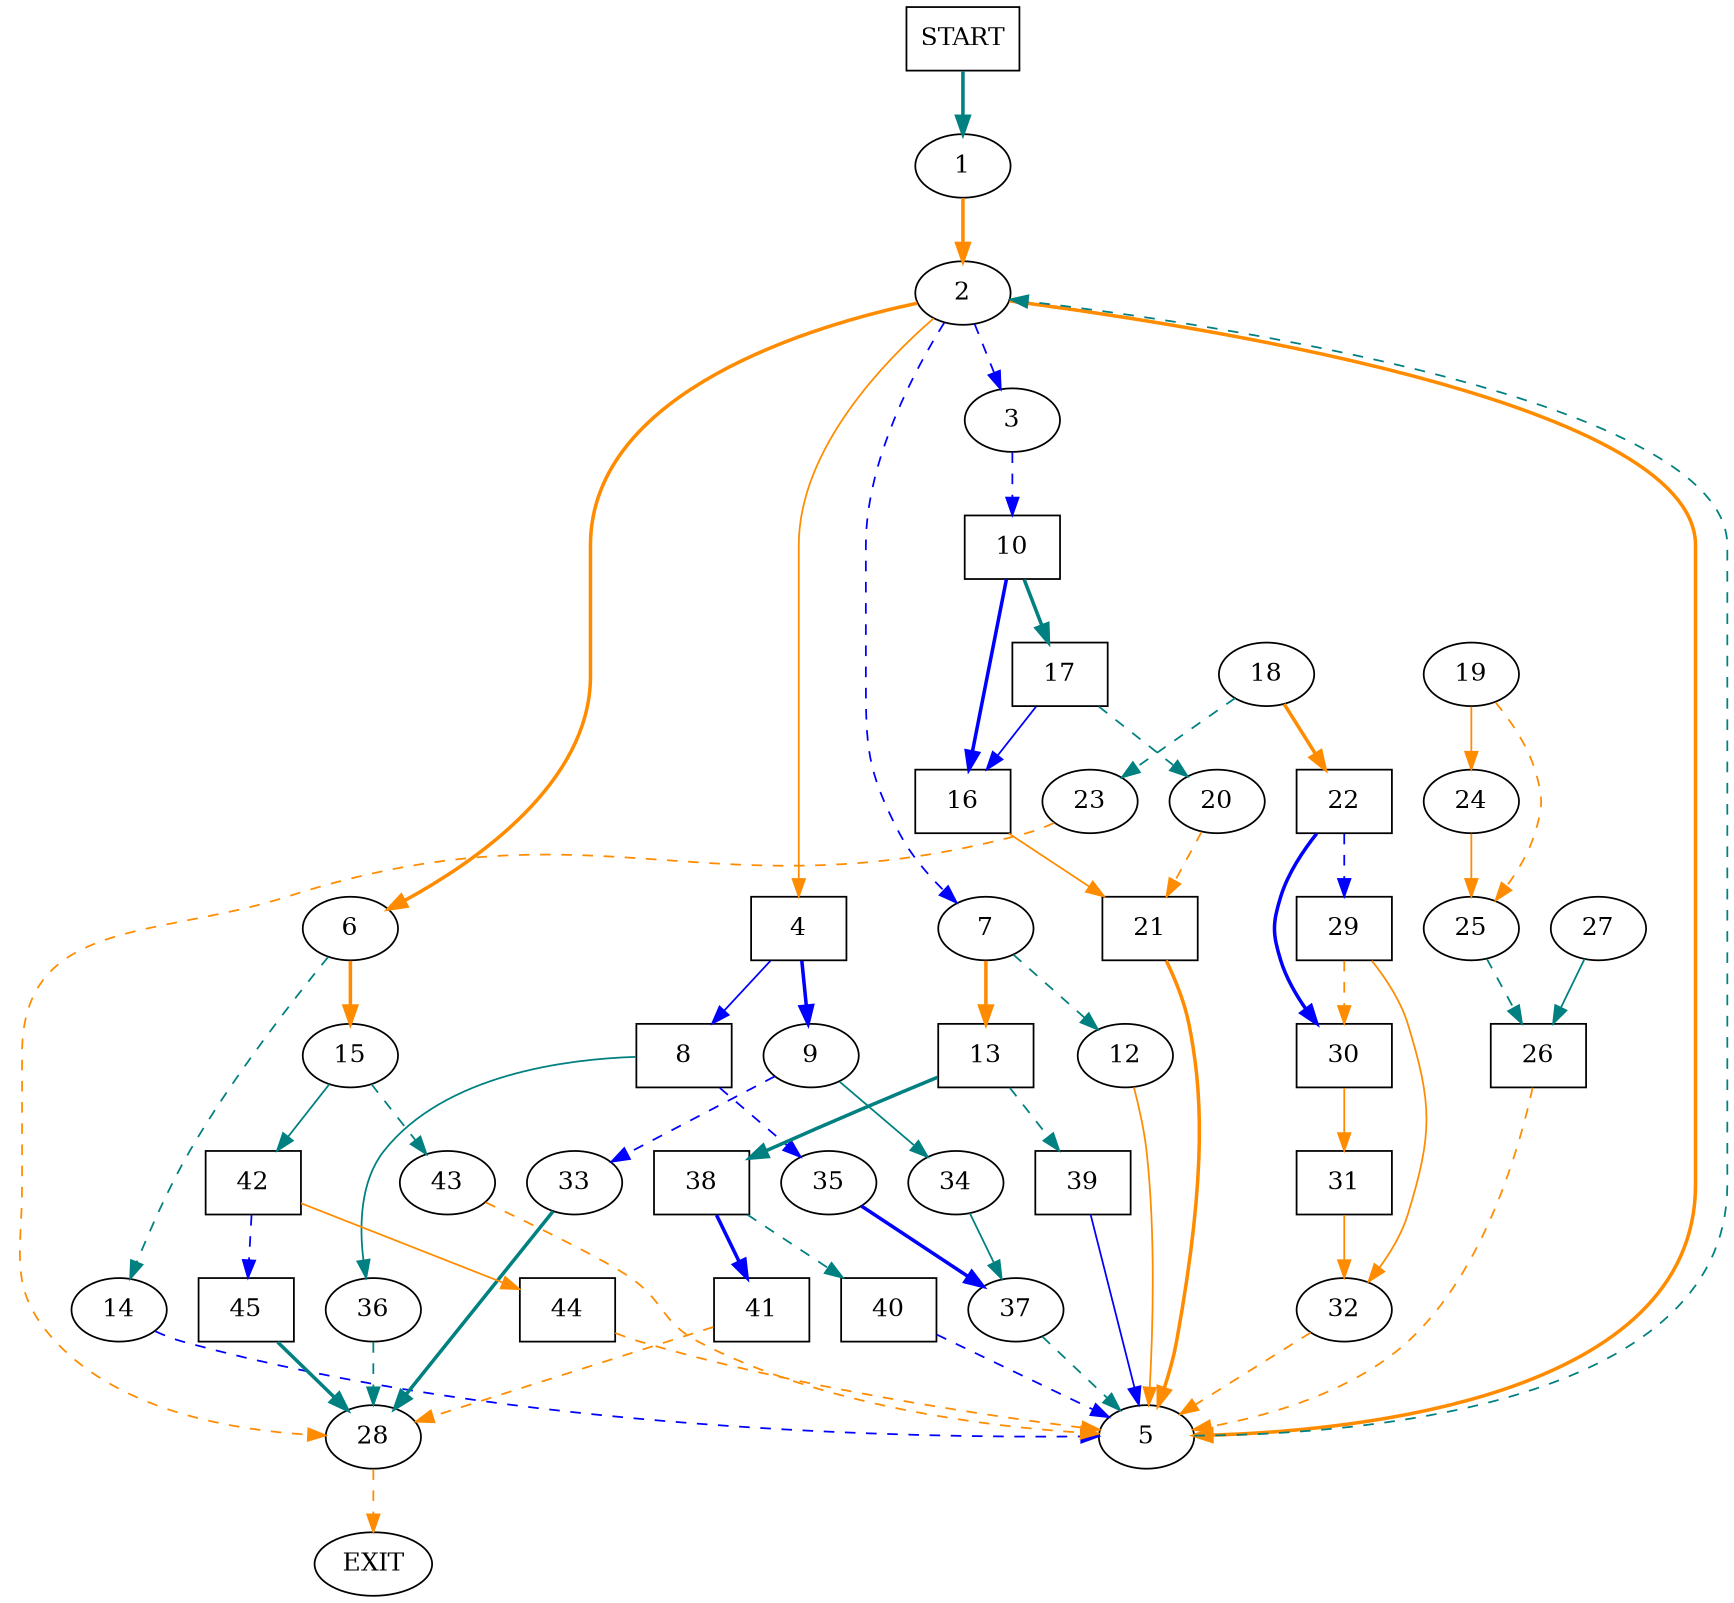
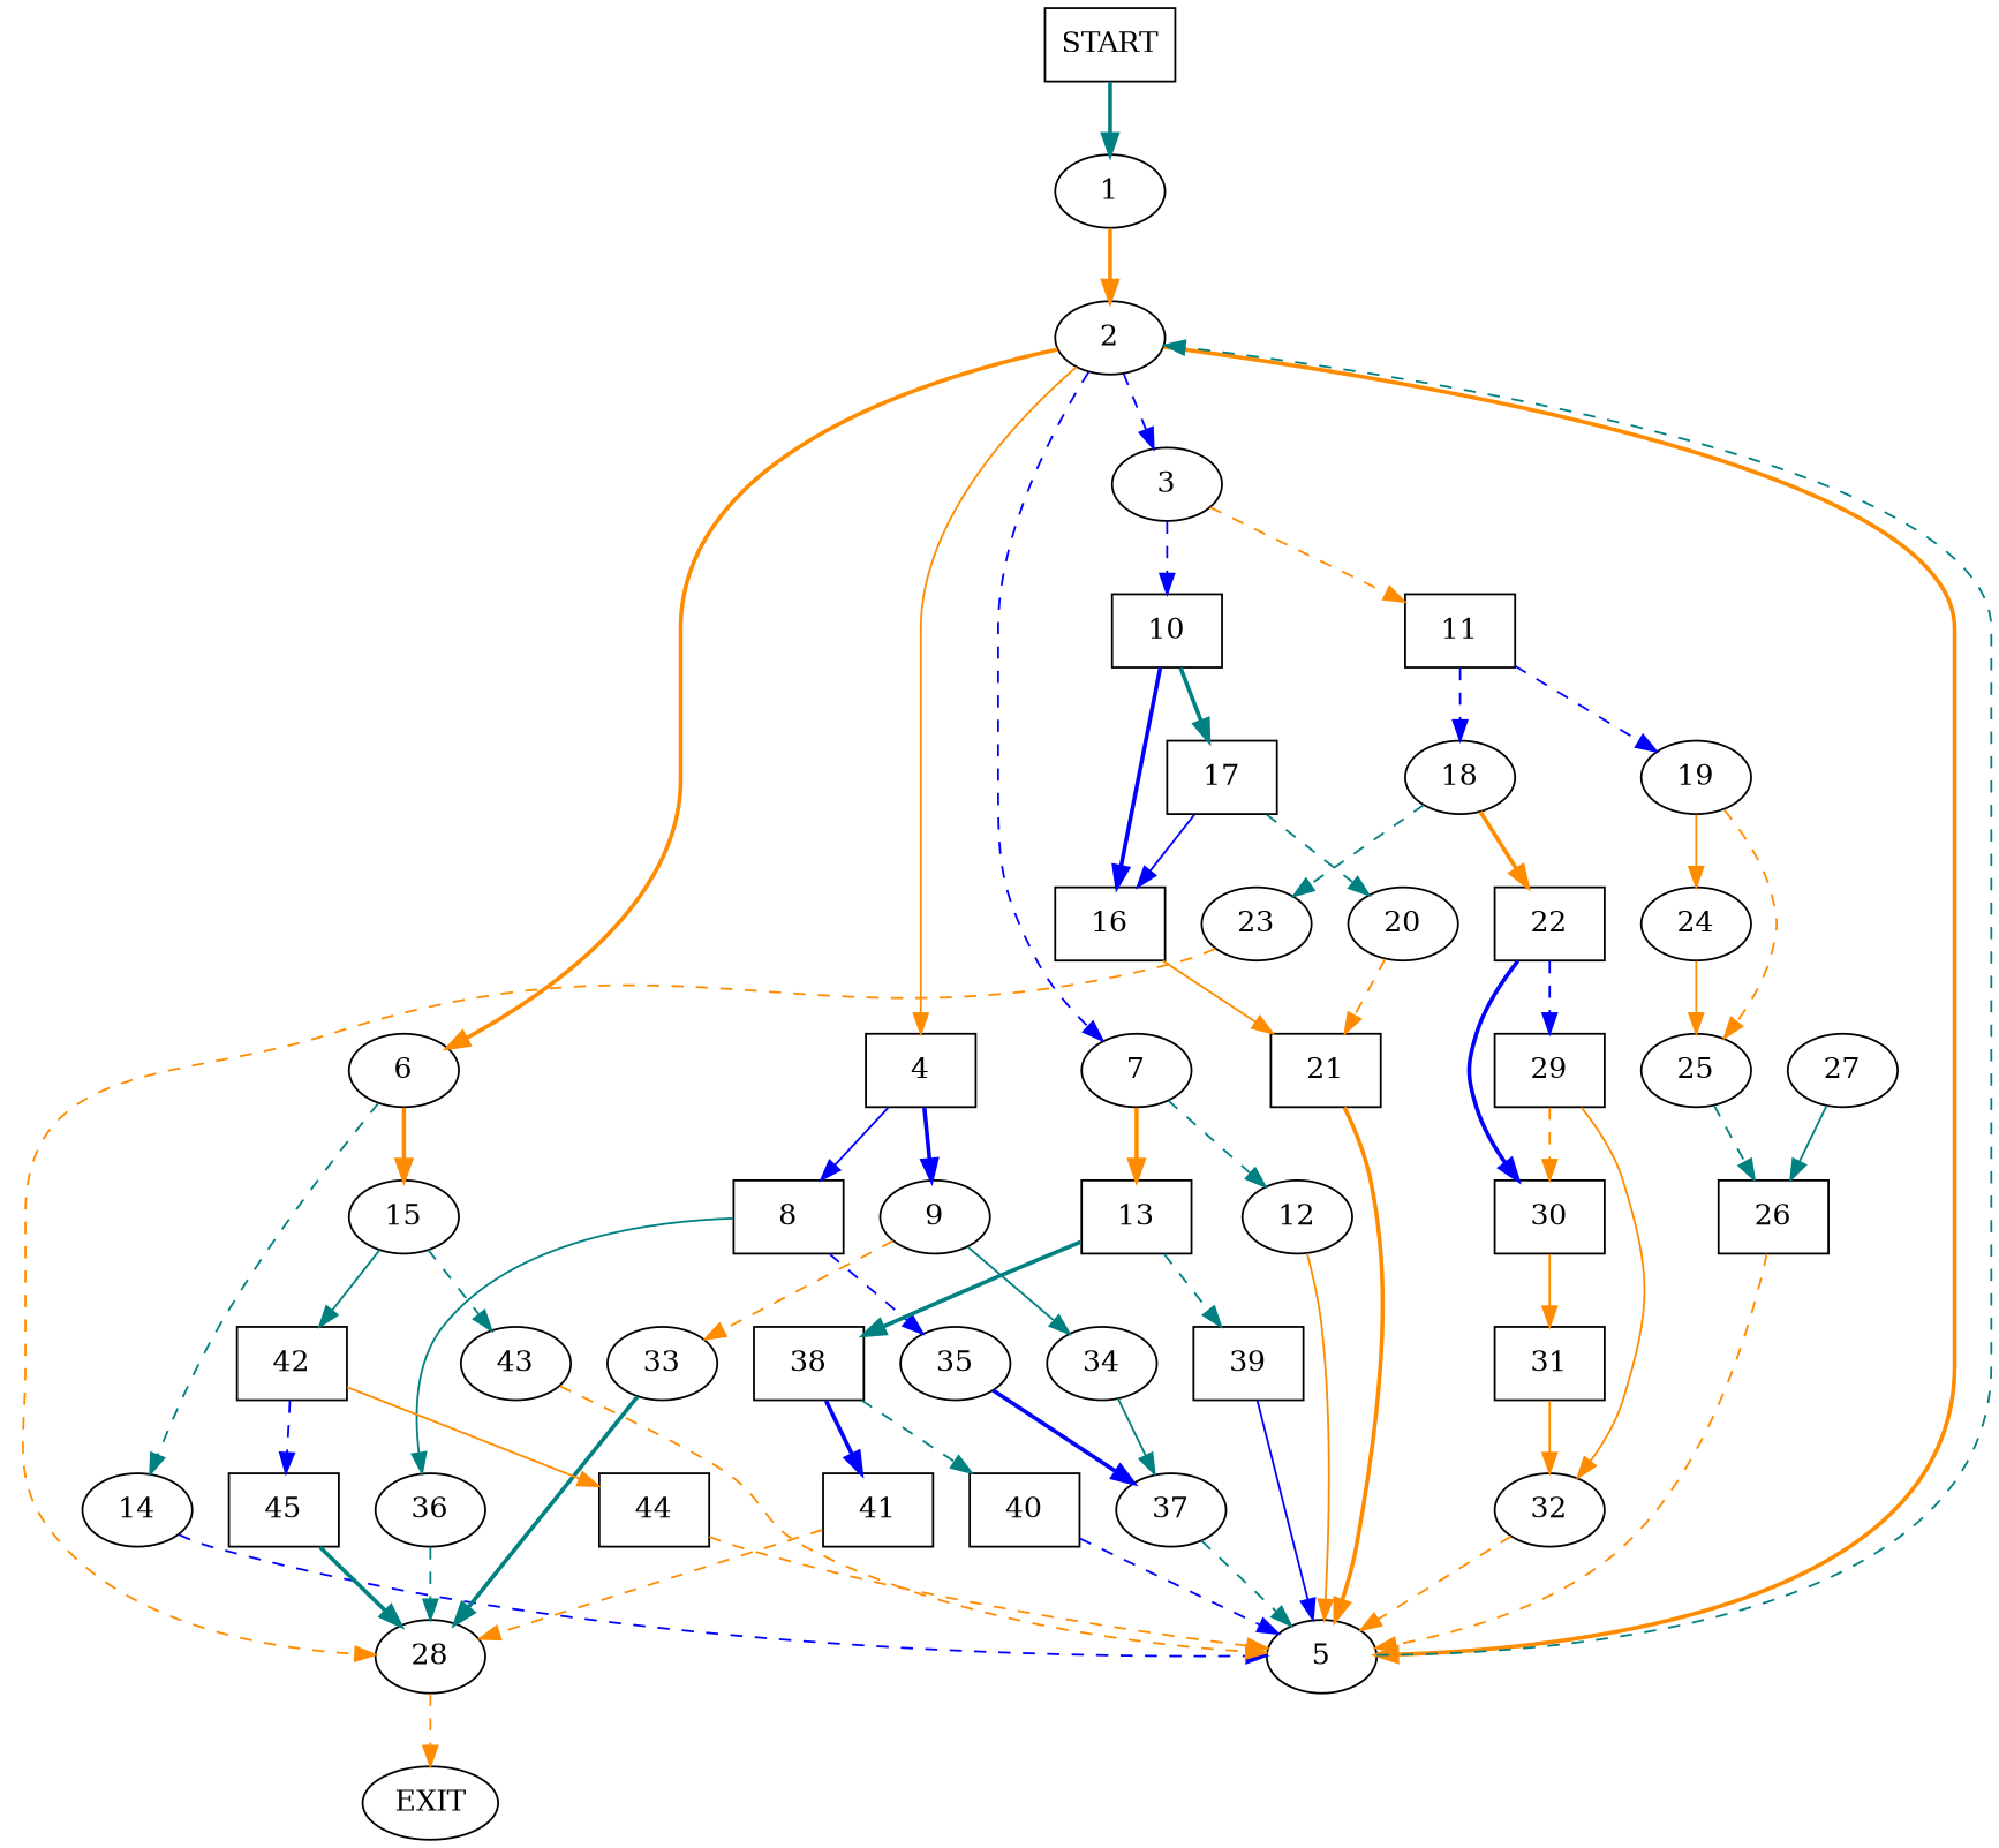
  digraph {
    node [shape=ellipse]
    edge [color=darkorange style=dashed]
    n1 [label=START shape=box]
    1
    2
    n4 [label=EXIT]
    3
    4 [shape=box]
    5
    6
    7
    10 [shape=box]
+   11 [shape=box]
    8 [shape=box]
    9
    14
    15
    12
    13 [shape=box]
    16 [shape=box]
    17 [shape=box]
    18
    19
    35
    36
    33
    34
    42 [shape=box]
    43
    38 [shape=box]
    39 [shape=box]
    37
    28
    21 [shape=box]
    20
    22 [shape=box]
    23
    24
    25
    40 [shape=box]
    41 [shape=box]
    44 [shape=box]
    45 [shape=box]
    29 [shape=box]
    30 [shape=box]
    26 [shape=box]
    32
    31 [shape=box]
    27
    n1 -> 1 [color=teal style=bold]
    1 -> 2 [style=bold]
    2 -> 3 [color=blue]
    2 -> 4 [style=solid]
    2 -> 5 [style=bold]
    2 -> 6 [style=bold]
    2 -> 7 [color=blue]
    3 -> 10 [color=blue]
+   3 -> 11
    4 -> 8 [color=blue style=solid]
    4 -> 9 [color=blue style=bold]
    5 -> 2 [color=teal]
    6 -> 14 [color=teal]
    6 -> 15 [style=bold]
    7 -> 12 [color=teal]
    7 -> 13 [style=bold]
    10 -> 16 [color=blue style=bold]
    10 -> 17 [color=teal style=bold]
+   11 -> 18 [color=blue]
+   11 -> 19 [color=blue]
    8 -> 35 [color=blue]
    8 -> 36 [color=teal style=solid]
-   9 -> 33 [color=blue]
+   9 -> 33
    9 -> 34 [color=teal style=solid]
    14 -> 5 [color=blue]
    15 -> 42 [color=teal style=solid]
    15 -> 43 [color=teal]
    12 -> 5 [style=solid]
    13 -> 38 [color=teal style=bold]
    13 -> 39 [color=teal]
    16 -> 21 [style=solid]
    17 -> 16 [color=blue style=solid]
    17 -> 20 [color=teal]
    18 -> 22 [style=bold]
    18 -> 23 [color=teal]
    19 -> 24 [style=solid]
    19 -> 25
    35 -> 37 [color=blue style=bold]
    36 -> 28 [color=teal]
    33 -> 28 [color=teal style=bold]
    34 -> 37 [color=teal style=solid]
    42 -> 44 [style=solid]
    42 -> 45 [color=blue]
    43 -> 5
    38 -> 40 [color=teal]
    38 -> 41 [color=blue style=bold]
    39 -> 5 [color=blue style=solid]
    37 -> 5 [color=teal]
    28 -> n4
    21 -> 5 [style=bold]
    20 -> 21
    22 -> 29 [color=blue]
    22 -> 30 [color=blue style=bold]
    23 -> 28
    24 -> 25 [style=solid]
    25 -> 26 [color=teal]
    40 -> 5 [color=blue]
    41 -> 28
    44 -> 5
    45 -> 28 [color=teal style=bold]
    29 -> 30
    29 -> 32 [style=solid]
    30 -> 31 [style=solid]
    26 -> 5
    32 -> 5
    31 -> 32 [style=solid]
    27 -> 26 [color=teal style=solid]
  }
